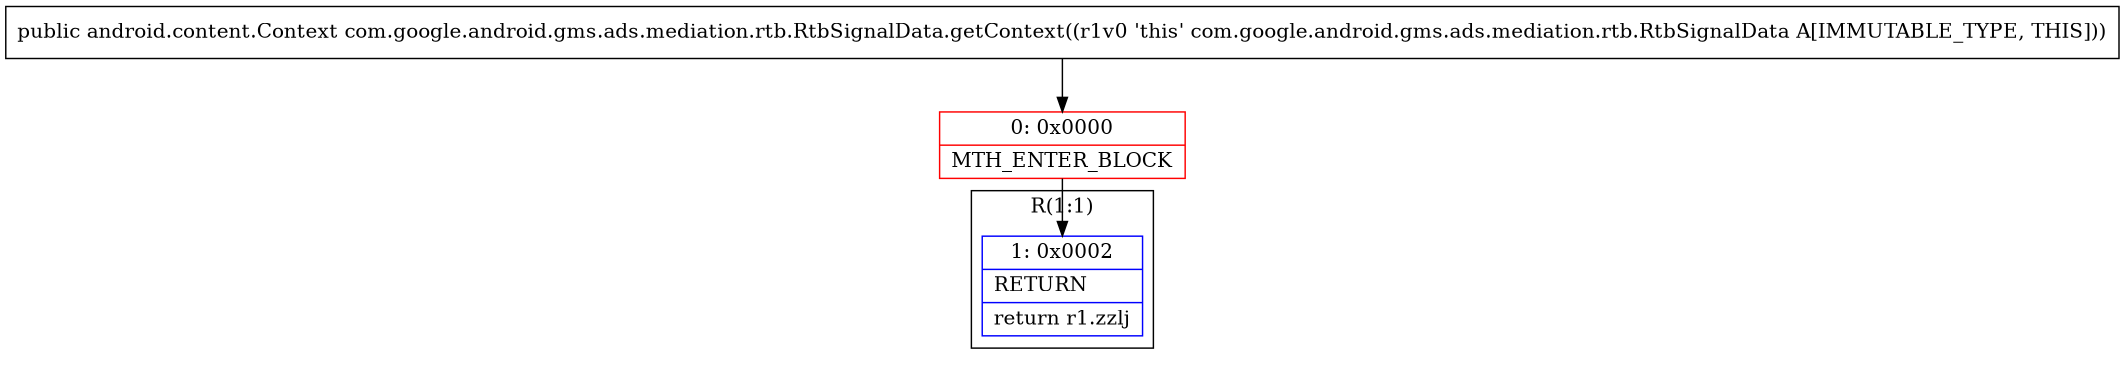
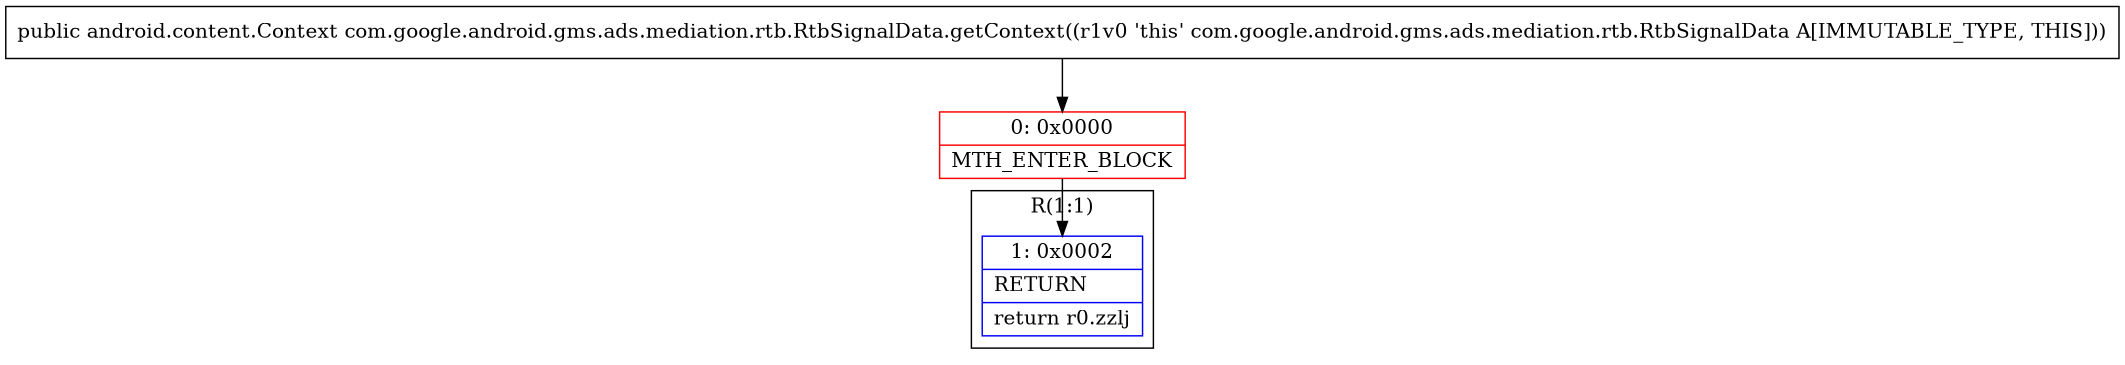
  digraph {
    node [shape=record]
-   n1 [color=blue label="{1\:\ 0x0002|RETURN\l|return r1.zzlj\l}"]
+   n1 [color=blue label="{1\:\ 0x0002|RETURN\l|return r0.zzlj\l}"]
    n2 [color=red label="{0\:\ 0x0000|MTH_ENTER_BLOCK\l}"]
    n3 [label="{public android.content.Context com.google.android.gms.ads.mediation.rtb.RtbSignalData.getContext((r1v0 'this' com.google.android.gms.ads.mediation.rtb.RtbSignalData A[IMMUTABLE_TYPE, THIS])) }"]
    subgraph cluster_1 {
      label="R(1:1)"
      n1
    }
    n2 -> n1
    n3 -> n2
  }
